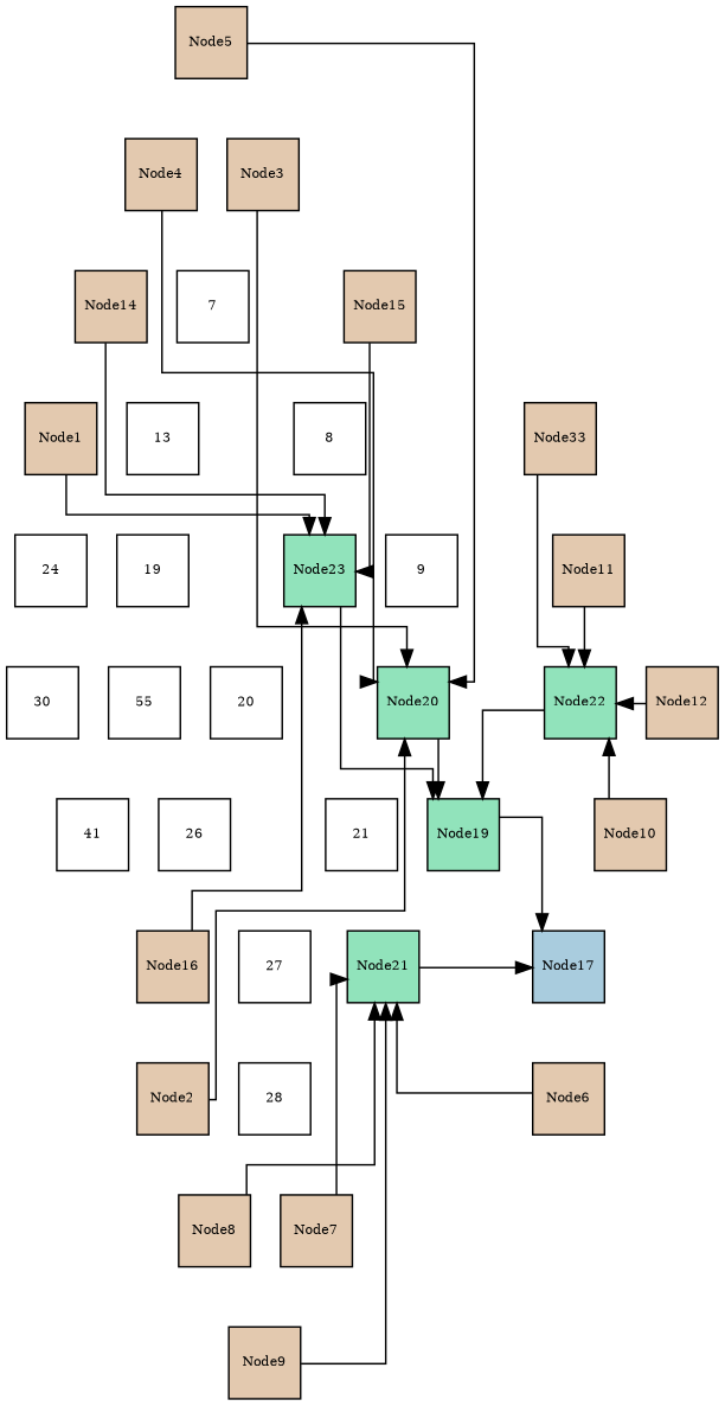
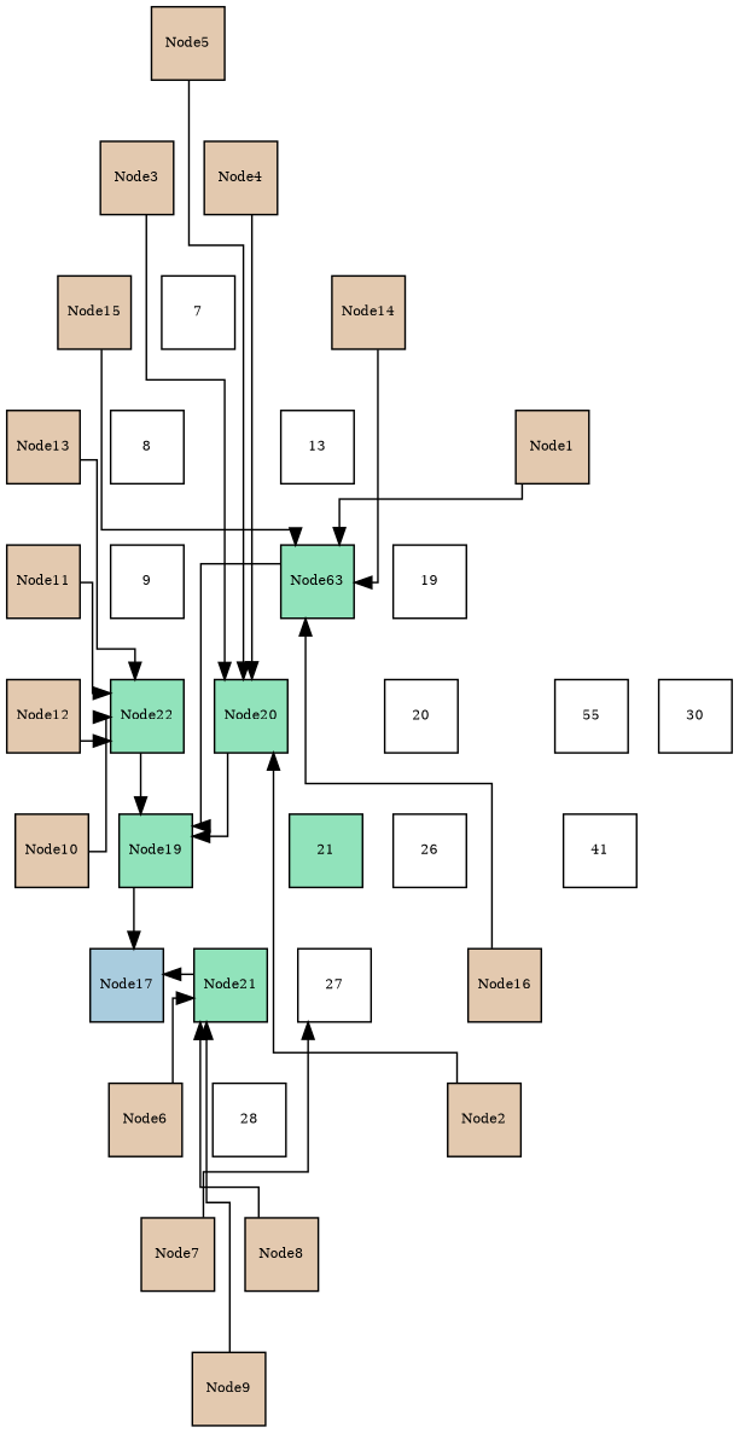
  digraph {
    rank=same
    rankdir=TB
    splines=ortho
    node [fillcolor="#e3c9af" fixedsize=true fontsize=8 shape=square style=filled]
    edge [constraint=true style=invis]
    n1 [label=Node5 width=0.6]
    n2 [label=Node3 width=0.6]
    n3 [label=Node4 width=0.6]
    n4 [fillcolor="#91e3bb" label=Node20 width=0.6]
    n5 [label=Node15 width=0.6]
    n6 [fillcolor="#ffffff" label=7 width=0.6]
    n7 [label=Node14 width=0.6]
    n8 [fillcolor="#91e3bb" label=Node19 width=0.6]
-   n9 [fillcolor="#ffffff" label=21 width=0.6]
-   n10 [label=Node33 width=0.6]
+   n9 [fillcolor="#91e3bb" label=21 width=0.6]
+   n10 [label=Node13 width=0.6]
    n11 [fillcolor="#ffffff" label=8 width=0.6]
-   n12 [fillcolor="#91e3bb" label=Node23 width=0.6]
+   n12 [fillcolor="#91e3bb" label=Node63 width=0.6]
    n13 [fillcolor="#ffffff" label=13 width=0.6]
    n14 [label=Node11 width=0.6]
    n15 [fillcolor="#ffffff" label=9 width=0.6]
    n16 [fillcolor="#91e3bb" label=Node22 width=0.6]
    n17 [fillcolor="#ffffff" label=20 width=0.6]
    n18 [label=Node12 width=0.6]
    n19 [label=Node10 width=0.6]
    n20 [fillcolor="#a9ccde" label=Node17 width=0.6]
    n21 [label=Node1 width=0.6]
    n22 [fillcolor="#ffffff" label=19 width=0.6]
    n23 [fillcolor="#91e3bb" label=Node21 width=0.6]
    n24 [label=Node6 width=0.6]
-   n25 [fillcolor="#ffffff" label=24 width=0.6]
    n26 [fillcolor="#ffffff" label=55 width=0.6]
    n27 [fillcolor="#ffffff" label=26 width=0.6]
    n28 [fillcolor="#ffffff" label=27 width=0.6]
    n29 [fillcolor="#ffffff" label=28 width=0.6]
    n30 [label=Node7 width=0.6]
    n31 [fillcolor="#ffffff" label=30 width=0.6]
    n32 [fillcolor="#ffffff" label=41 width=0.6]
    n33 [label=Node16 width=0.6]
    n34 [label=Node2 width=0.6]
    n35 [label=Node8 width=0.6]
    n36 [label=Node9 width=0.6]
    n1 -> n2
    n1 -> n3
    n1 -> n4 [constraint=false style=vis]
    n2 -> n4 [constraint=false style=vis]
    n2 -> n5
    n2 -> n6
    n3 -> n4 [constraint=false style=vis]
    n3 -> n6
    n3 -> n7
    n4 -> n8 [constraint=false style=vis]
    n4 -> n8
    n4 -> n9
    n5 -> n10
    n5 -> n11
    n5 -> n12 [constraint=false style=vis]
    n6 -> n11
    n6 -> n13
    n7 -> n12 [constraint=false style=vis]
    n7 -> n13
    n7 -> n21
    n8 -> n20 [constraint=false style=vis]
    n8 -> n20
    n8 -> n23
    n9 -> n23
    n9 -> n28
    n10 -> n14
    n10 -> n15
    n10 -> n16 [constraint=false style=vis]
    n11 -> n12
    n11 -> n15
    n12 -> n4
    n12 -> n8 [constraint=false style=vis]
    n12 -> n17
    n13 -> n12
    n13 -> n22
    n14 -> n16 [constraint=false style=vis]
    n14 -> n16
    n14 -> n18
    n15 -> n4
    n15 -> n16
    n16 -> n8 [constraint=false style=vis]
    n16 -> n8
    n16 -> n19
    n17 -> n9
    n17 -> n27
    n18 -> n16 [constraint=false style=vis]
    n18 -> n19
    n19 -> n16 [constraint=false style=vis]
    n19 -> n20
    n20 -> n24
    n21 -> n12 [constraint=false style=vis]
    n21 -> n22
-   n21 -> n25
    n22 -> n17
    n22 -> n26
    n23 -> n20 [constraint=false style=vis]
    n23 -> n24
    n23 -> n29
    n24 -> n23 [constraint=false style=vis]
    n24 -> n30
-   n25 -> n26
-   n25 -> n31
    n26 -> n27
    n26 -> n32
    n27 -> n28
    n27 -> n33
    n28 -> n29
    n28 -> n34
    n29 -> n30
    n29 -> n35
-   n30 -> n23 [constraint=false style=vis]
+   n30 -> n28 [constraint=false style=vis]
    n30 -> n36
    n31 -> n32
    n32 -> n33
    n33 -> n12 [constraint=false style=vis]
    n33 -> n34
    n34 -> n4 [constraint=false style=vis]
    n34 -> n35
    n35 -> n23 [constraint=false style=vis]
    n35 -> n36
    n36 -> n23 [constraint=false style=vis]
  }
